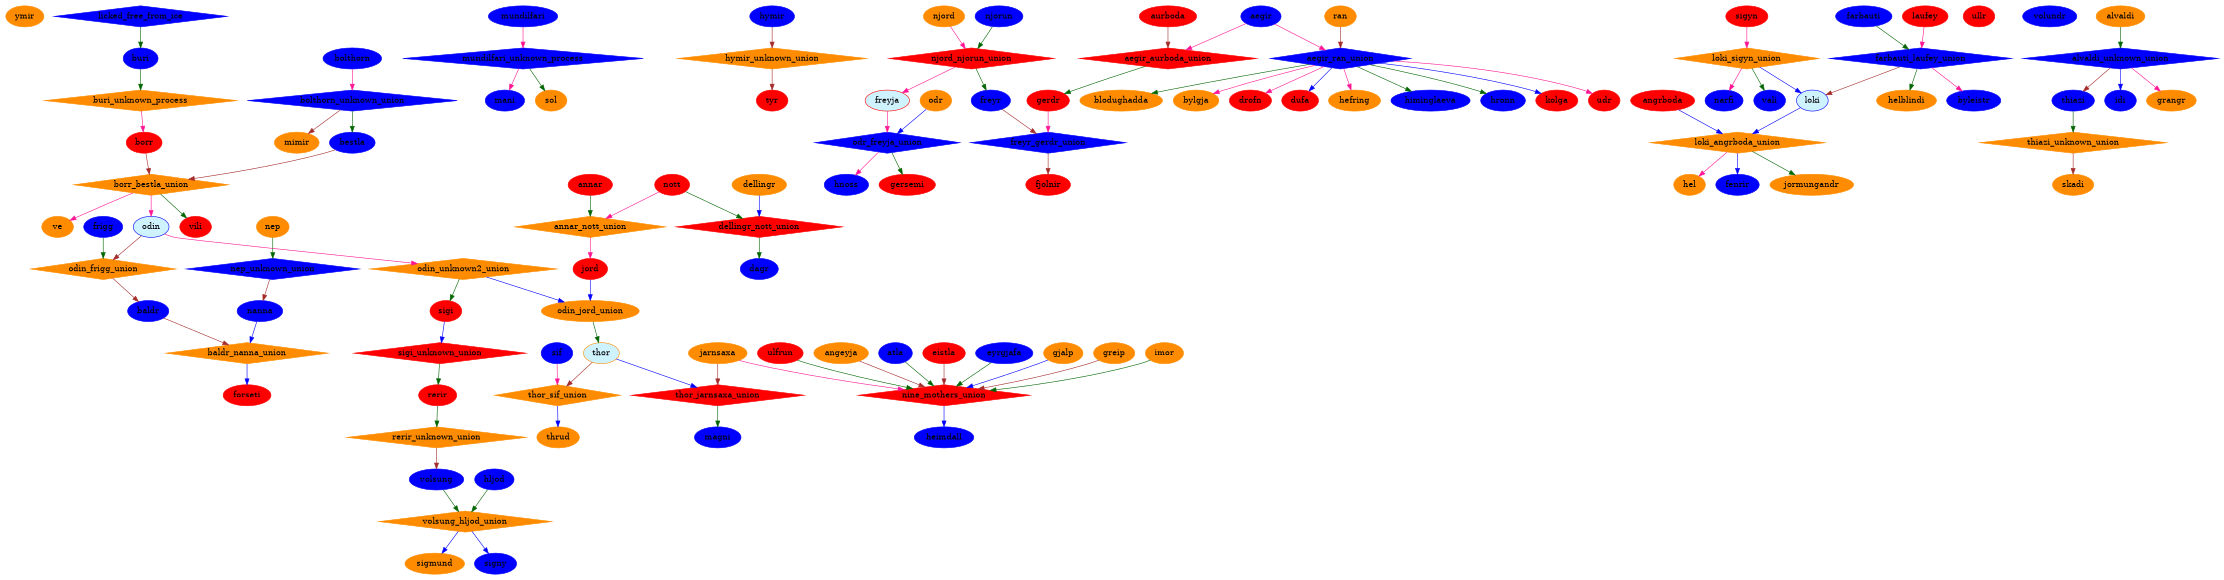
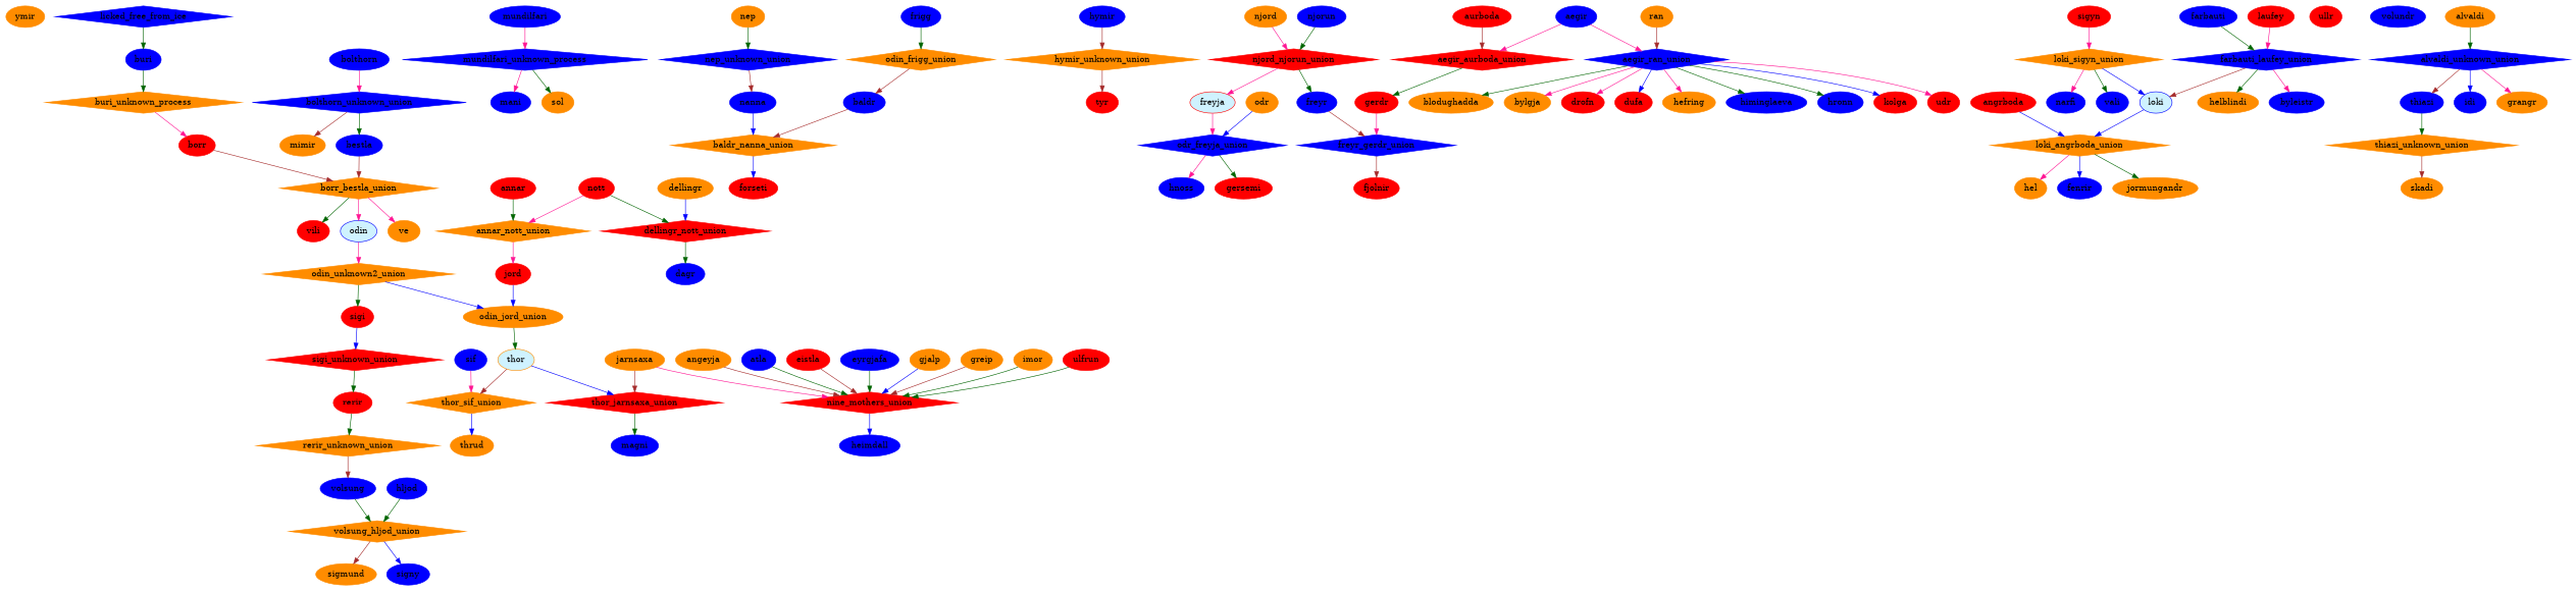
  digraph {
    node [color=blue style=filled]
    edge [color=darkgreen]
    ymir [color=darkorange]
    licked_free_from_ice [shape=diamond]
    buri
    buri_unknown_process [color=darkorange shape=diamond]
    borr [color=red]
    borr_bestla_union [color=darkorange shape=diamond]
    odin [fillcolor="#cff2ff"]
    ve [color=darkorange]
    vili [color=red]
    mundilfari_unknown_process [shape=diamond]
    mani
    sol [color=darkorange]
    mundilfari
    annar_nott_union [color=darkorange shape=diamond]
    jord [color=red]
    annar [color=red]
    dellingr_nott_union [color=red shape=diamond]
    dagr
    nott [color=red]
    dellingr [color=darkorange]
    odin_jord_union [color=darkorange shape=ellipse]
    thor [color=darkorange fillcolor="#cff2ff"]
    bolthorn_unknown_union [shape=diamond]
    bestla
    mimir [color=darkorange]
    bolthorn
    odin_frigg_union [color=darkorange shape=diamond]
    odin_unknown2_union [color=darkorange shape=diamond]
    baldr
    sigi [color=red]
    frigg
    hymir_unknown_union [color=darkorange shape=diamond]
    tyr [color=red]
    hymir
    baldr_nanna_union [color=darkorange shape=diamond]
    forseti [color=red]
    thor_sif_union [color=darkorange shape=diamond]
    thor_jarnsaxa_union [color=red shape=diamond]
    thrud [color=darkorange]
    magni
    nep_unknown_union [shape=diamond]
    nanna
    nep [color=darkorange]
    sif
    jarnsaxa [color=darkorange]
    nine_mothers_union [color=red shape=diamond]
    heimdall
    njord_njorun_union [color=red shape=diamond]
    freyja [color=red fillcolor="#cff2ff"]
    freyr
    njord [color=darkorange]
    njorun
    odr_freyja_union [shape=diamond]
    freyr_gerdr_union [shape=diamond]
    hnoss
    gersemi [color=red]
    fjolnir [color=red]
    odr [color=darkorange]
    farbauti_laufey_union [shape=diamond]
    loki [fillcolor="#cff2ff"]
    helblindi [color=darkorange]
    byleistr
    farbauti
    laufey [color=red]
    loki_angrboda_union [color=darkorange shape=diamond]
    loki_sigyn_union [color=darkorange shape=diamond]
    narfi
    vali
    hel [color=darkorange]
    fenrir
    jormungandr [color=darkorange]
    sigyn [color=red]
    angrboda [color=red]
    angeyja [color=darkorange]
    atla
    eistla [color=red]
    eyrgjafa
    gjalp [color=darkorange]
    greip [color=darkorange]
    imor [color=darkorange]
    ulfrun [color=red]
    ullr [color=red]
    volundr
    alvaldi_unknown_union [shape=diamond]
    thiazi
    idi
    grangr [color=darkorange]
    alvaldi [color=darkorange]
    thiazi_unknown_union [color=darkorange shape=diamond]
    skadi [color=darkorange]
    aegir_ran_union [shape=diamond]
    blodughadda [color=darkorange]
    bylgja [color=darkorange]
    drofn [color=red]
    dufa [color=red]
    hefring [color=darkorange]
    himinglaeva
    hronn
    kolga [color=red]
    udr [color=red]
    ran [color=darkorange]
    aegir_aurboda_union [color=red shape=diamond]
    gerdr [color=red]
    aegir
    aurboda [color=red]
    sigi_unknown_union [color=red shape=diamond]
    rerir [color=red]
    rerir_unknown_union [color=darkorange shape=diamond]
    volsung
    volsung_hljod_union [color=darkorange shape=diamond]
    sigmund [color=darkorange]
    signy
    hljod
    licked_free_from_ice -> buri
    buri -> buri_unknown_process
    buri_unknown_process -> borr [color=deeppink]
    borr -> borr_bestla_union [color=brown]
    borr_bestla_union -> odin [color=deeppink]
    borr_bestla_union -> ve [color=deeppink]
    borr_bestla_union -> vili
-   odin -> odin_frigg_union [color=brown]
    odin -> odin_unknown2_union [color=deeppink]
    mundilfari_unknown_process -> mani [color=deeppink]
    mundilfari_unknown_process -> sol
    mundilfari -> mundilfari_unknown_process [color=deeppink]
    annar_nott_union -> jord [color=deeppink]
    jord -> odin_jord_union [color=blue]
    annar -> annar_nott_union
    dellingr_nott_union -> dagr
    nott -> annar_nott_union [color=deeppink]
    nott -> dellingr_nott_union
    dellingr -> dellingr_nott_union [color=blue]
    odin_jord_union -> thor
    thor -> thor_sif_union [color=brown]
    thor -> thor_jarnsaxa_union [color=blue]
    bolthorn_unknown_union -> bestla
    bolthorn_unknown_union -> mimir [color=brown]
    bestla -> borr_bestla_union [color=brown]
    bolthorn -> bolthorn_unknown_union [color=deeppink]
    odin_frigg_union -> baldr [color=brown]
    odin_unknown2_union -> odin_jord_union [color=blue]
    odin_unknown2_union -> sigi
    baldr -> baldr_nanna_union [color=brown]
    sigi -> sigi_unknown_union [color=blue]
    frigg -> odin_frigg_union
    hymir_unknown_union -> tyr [color=brown]
    hymir -> hymir_unknown_union [color=brown]
    baldr_nanna_union -> forseti [color=blue]
    thor_sif_union -> thrud [color=blue]
    thor_jarnsaxa_union -> magni
    nep_unknown_union -> nanna [color=brown]
    nanna -> baldr_nanna_union [color=blue]
    nep -> nep_unknown_union
    sif -> thor_sif_union [color=deeppink]
    jarnsaxa -> thor_jarnsaxa_union [color=brown]
    jarnsaxa -> nine_mothers_union [color=deeppink]
    nine_mothers_union -> heimdall [color=blue]
    njord_njorun_union -> freyja [color=deeppink]
    njord_njorun_union -> freyr
    freyja -> odr_freyja_union [color=deeppink]
    freyr -> freyr_gerdr_union [color=brown]
    njord -> njord_njorun_union [color=deeppink]
    njorun -> njord_njorun_union
    odr_freyja_union -> hnoss [color=deeppink]
    odr_freyja_union -> gersemi
    freyr_gerdr_union -> fjolnir [color=brown]
    odr -> odr_freyja_union [color=blue]
    farbauti_laufey_union -> loki [color=brown]
    farbauti_laufey_union -> helblindi
    farbauti_laufey_union -> byleistr [color=deeppink]
    loki -> loki_angrboda_union [color=blue]
    farbauti -> farbauti_laufey_union
    laufey -> farbauti_laufey_union [color=deeppink]
    loki_angrboda_union -> hel [color=deeppink]
    loki_angrboda_union -> fenrir [color=blue]
    loki_angrboda_union -> jormungandr
    loki_sigyn_union -> loki [color=blue]
    loki_sigyn_union -> narfi [color=deeppink]
    loki_sigyn_union -> vali
    sigyn -> loki_sigyn_union [color=deeppink]
    angrboda -> loki_angrboda_union [color=blue]
    angeyja -> nine_mothers_union [color=brown]
    atla -> nine_mothers_union
    eistla -> nine_mothers_union [color=brown]
    eyrgjafa -> nine_mothers_union
    gjalp -> nine_mothers_union [color=blue]
    greip -> nine_mothers_union [color=brown]
    imor -> nine_mothers_union
    ulfrun -> nine_mothers_union
    alvaldi_unknown_union -> thiazi [color=brown]
    alvaldi_unknown_union -> idi [color=blue]
    alvaldi_unknown_union -> grangr [color=deeppink]
    thiazi -> thiazi_unknown_union
    alvaldi -> alvaldi_unknown_union
    thiazi_unknown_union -> skadi [color=brown]
    aegir_ran_union -> blodughadda
    aegir_ran_union -> bylgja [color=deeppink]
    aegir_ran_union -> drofn [color=deeppink]
    aegir_ran_union -> dufa [color=blue]
    aegir_ran_union -> hefring [color=deeppink]
    aegir_ran_union -> himinglaeva
    aegir_ran_union -> hronn
    aegir_ran_union -> kolga [color=blue]
    aegir_ran_union -> udr [color=deeppink]
    ran -> aegir_ran_union [color=brown]
    aegir_aurboda_union -> gerdr
    gerdr -> freyr_gerdr_union [color=deeppink]
    aegir -> aegir_ran_union [color=deeppink]
    aegir -> aegir_aurboda_union [color=deeppink]
    aurboda -> aegir_aurboda_union [color=brown]
    sigi_unknown_union -> rerir
    rerir -> rerir_unknown_union
    rerir_unknown_union -> volsung [color=brown]
    volsung -> volsung_hljod_union
-   volsung_hljod_union -> sigmund [color=blue]
+   volsung_hljod_union -> sigmund [color=brown]
    volsung_hljod_union -> signy [color=blue]
    hljod -> volsung_hljod_union
  }
